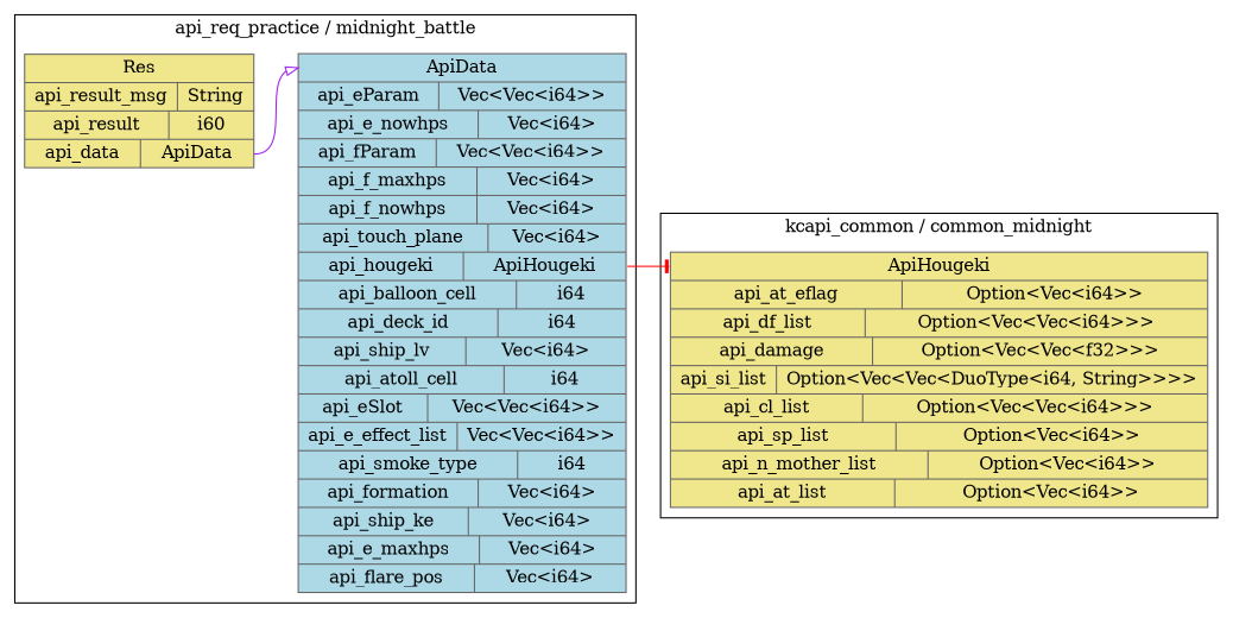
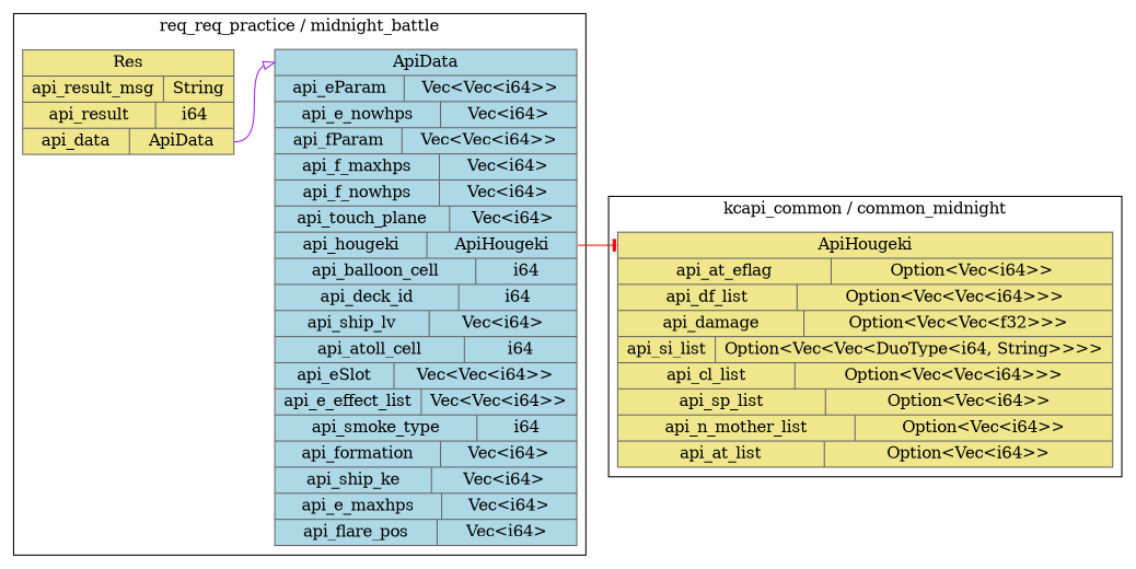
  digraph {
    rankdir=LR
    node [color=gray40 fillcolor=khaki shape=record style="solid,filled"]
-   n1 [label="<Res> Res  | { api_result_msg | <api_result_msg> String } | { api_result | <api_result> i60 } | { api_data | <api_data> ApiData }"]
+   n1 [label="<Res> Res  | { api_result_msg | <api_result_msg> String } | { api_result | <api_result> i64 } | { api_data | <api_data> ApiData }"]
    n2 [fillcolor=lightblue label="<ApiData> ApiData  | { api_eParam | <api_eParam> Vec\<Vec\<i64\>\> } | { api_e_nowhps | <api_e_nowhps> Vec\<i64\> } | { api_fParam | <api_fParam> Vec\<Vec\<i64\>\> } | { api_f_maxhps | <api_f_maxhps> Vec\<i64\> } | { api_f_nowhps | <api_f_nowhps> Vec\<i64\> } | { api_touch_plane | <api_touch_plane> Vec\<i64\> } | { api_hougeki | <api_hougeki> ApiHougeki } | { api_balloon_cell | <api_balloon_cell> i64 } | { api_deck_id | <api_deck_id> i64 } | { api_ship_lv | <api_ship_lv> Vec\<i64\> } | { api_atoll_cell | <api_atoll_cell> i64 } | { api_eSlot | <api_eSlot> Vec\<Vec\<i64\>\> } | { api_e_effect_list | <api_e_effect_list> Vec\<Vec\<i64\>\> } | { api_smoke_type | <api_smoke_type> i64 } | { api_formation | <api_formation> Vec\<i64\> } | { api_ship_ke | <api_ship_ke> Vec\<i64\> } | { api_e_maxhps | <api_e_maxhps> Vec\<i64\> } | { api_flare_pos | <api_flare_pos> Vec\<i64\> }"]
    n3 [label="<ApiHougeki> ApiHougeki  | { api_at_eflag | <api_at_eflag> Option\<Vec\<i64\>\> } | { api_df_list | <api_df_list> Option\<Vec\<Vec\<i64\>\>\> } | { api_damage | <api_damage> Option\<Vec\<Vec\<f32\>\>\> } | { api_si_list | <api_si_list> Option\<Vec\<Vec\<DuoType\<i64, String\>\>\>\> } | { api_cl_list | <api_cl_list> Option\<Vec\<Vec\<i64\>\>\> } | { api_sp_list | <api_sp_list> Option\<Vec\<i64\>\> } | { api_n_mother_list | <api_n_mother_list> Option\<Vec\<i64\>\> } | { api_at_list | <api_at_list> Option\<Vec\<i64\>\> }"]
    subgraph cluster_1 {
-     label="api_req_practice / midnight_battle"
+     label="req_req_practice / midnight_battle"
      n1
      n2
    }
    subgraph cluster_2 {
      label="kcapi_common / common_midnight"
      n3
    }
    n1 -> n2 [arrowhead=onormal color=purple headport="ApiData:w" tailport="api_data:e"]
    n2 -> n3 [arrowhead=tee color=red headport="ApiHougeki:w" tailport="api_hougeki:e"]
  }
